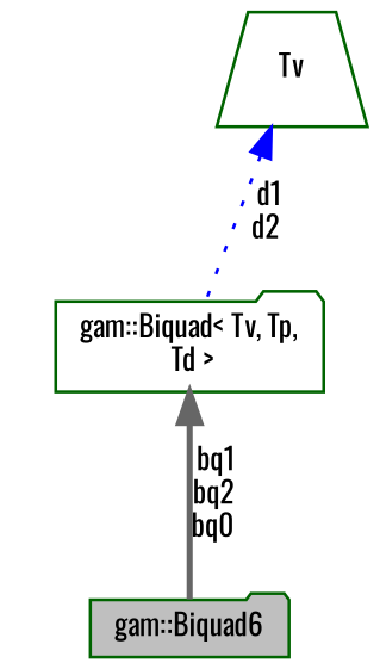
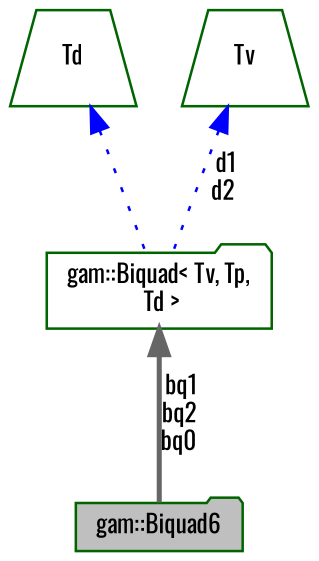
  digraph {
    fontname=Oswald
    node [color=darkgreen fontname=Oswald fontsize=10 shape=folder]
    edge [color=blue dir=back fontname=Oswald fontsize=10 labelfontname="FreeSans.ttf" labelfontsize=10 style=dotted]
    n1 [fillcolor=grey75 fontcolor=black height=0.2 label="gam::Biquad6" style=filled width=0.4]
    n2 [height=0.2 label="gam::Biquad\< Tv, Tp,\l Td \>" width=0.4]
+   n3 [height=0.2 label=Td shape=trapezium width=0.4]
    n4 [height=0.2 label=Tv shape=trapezium width=0.4]
    n2 -> n1 [color=gray40 label=" bq1\nbq2\nbq0" style=bold]
+   n3 -> n2
    n4 -> n2 [label=" d1\nd2"]
  }
